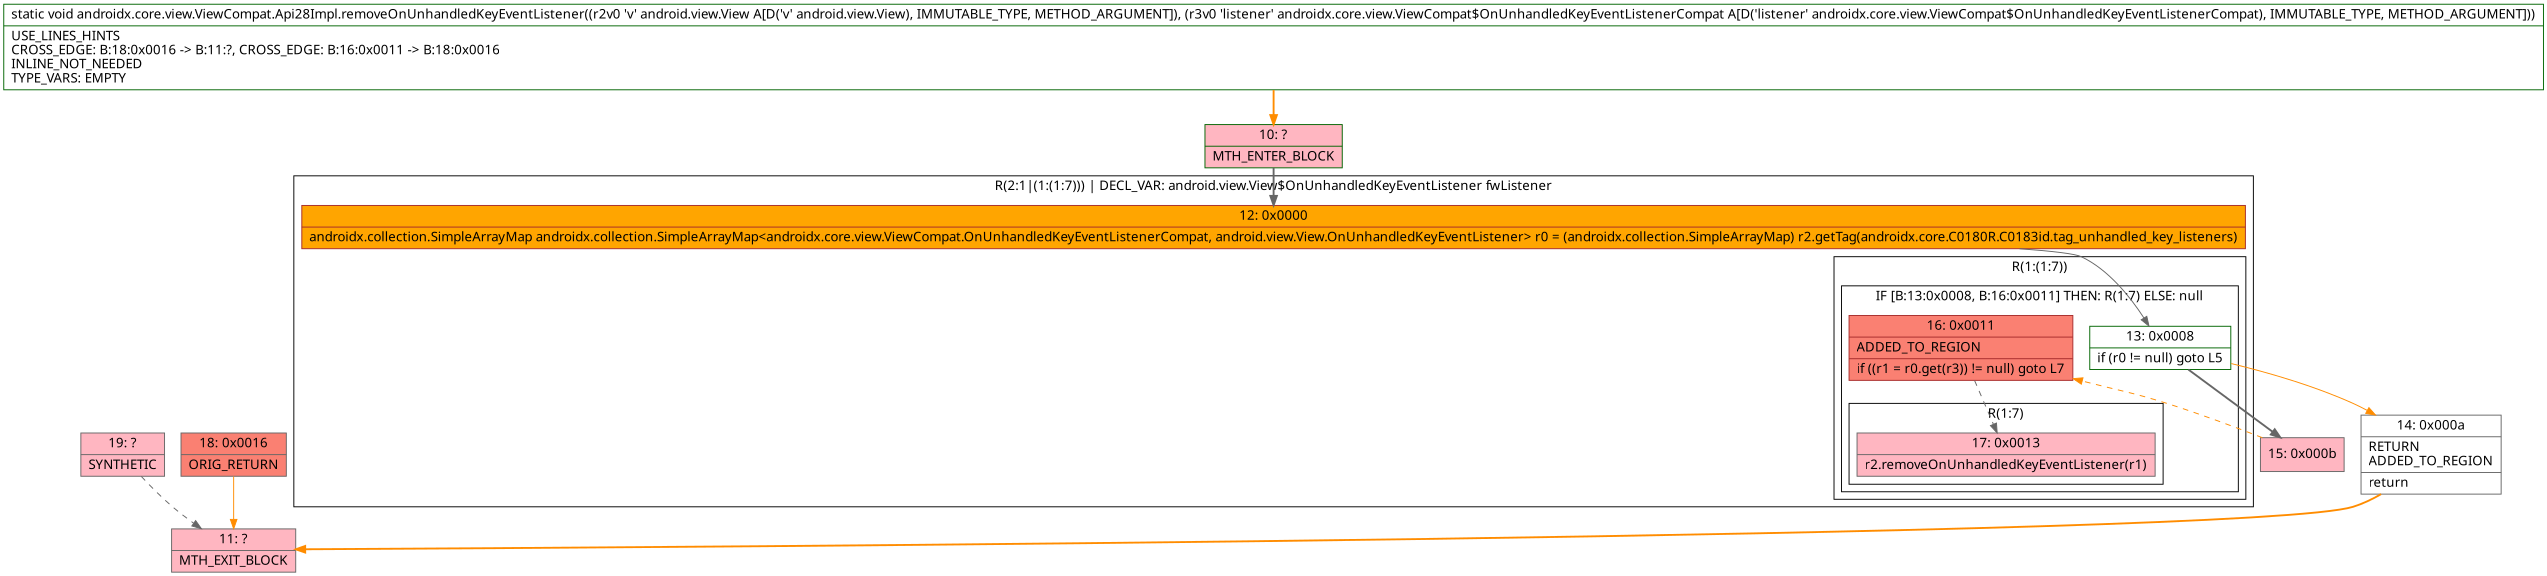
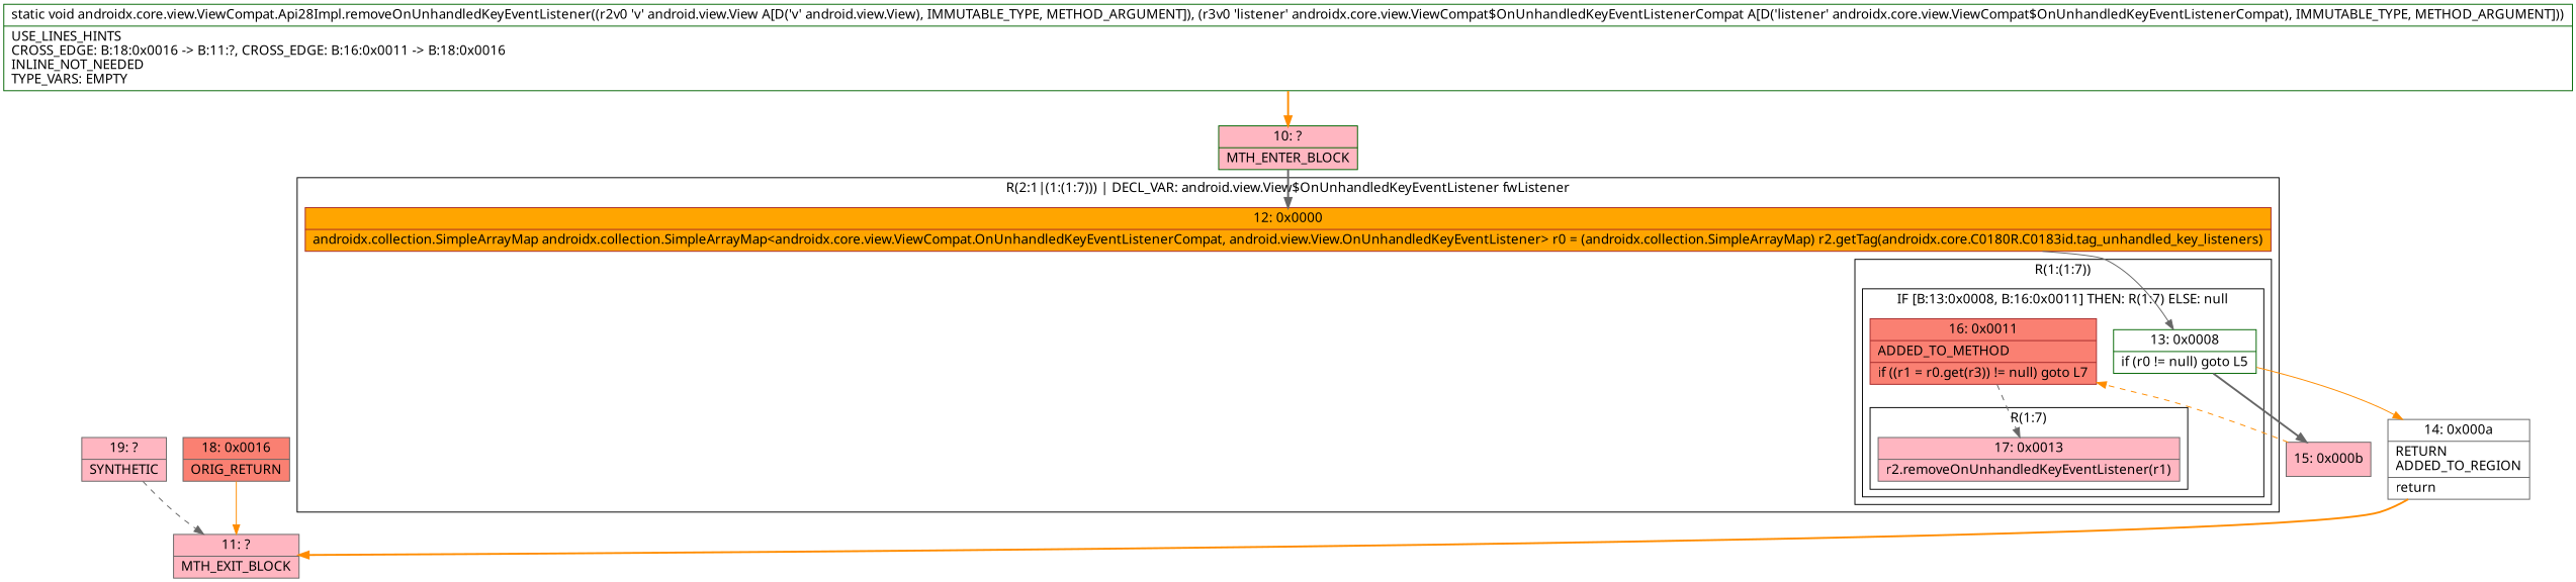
  digraph {
    fontname="Noto Sans"
    node [color=gray40 fillcolor=lightpink fontname="Noto Sans" shape=record style=filled]
    edge [color=darkorange fontname="Noto Sans" style=bold]
    n1 [label="{17\:\ 0x0013|r2.removeOnUnhandledKeyEventListener(r1)\l}"]
    n2 [color=darkgreen fillcolor=white label="{13\:\ 0x0008|if (r0 != null) goto L5\l}"]
-   n3 [color=brown fillcolor=salmon label="{16\:\ 0x0011|ADDED_TO_REGION\l|if ((r1 = r0.get(r3)) != null) goto L7\l}"]
+   n3 [color=brown fillcolor=salmon label="{16\:\ 0x0011|ADDED_TO_METHOD\l|if ((r1 = r0.get(r3)) != null) goto L7\l}"]
    n4 [color=brown fillcolor=orange label="{12\:\ 0x0000|androidx.collection.SimpleArrayMap androidx.collection.SimpleArrayMap\<androidx.core.view.ViewCompat.OnUnhandledKeyEventListenerCompat, android.view.View.OnUnhandledKeyEventListener\> r0 = (androidx.collection.SimpleArrayMap) r2.getTag(androidx.core.C0180R.C0183id.tag_unhandled_key_listeners)\l}"]
    n5 [fillcolor=white label="{14\:\ 0x000a|RETURN\lADDED_TO_REGION\l|return\l}"]
    n6 [label="{15\:\ 0x000b}"]
    n7 [label="{11\:\ ?|MTH_EXIT_BLOCK\l}"]
    n8 [label="{19\:\ ?|SYNTHETIC\l}"]
    n9 [fillcolor=salmon label="{18\:\ 0x0016|ORIG_RETURN\l}"]
    n10 [color=darkgreen label="{10\:\ ?|MTH_ENTER_BLOCK\l}"]
    n11 [color=darkgreen fillcolor=white label="{static void androidx.core.view.ViewCompat.Api28Impl.removeOnUnhandledKeyEventListener((r2v0 'v' android.view.View A[D('v' android.view.View), IMMUTABLE_TYPE, METHOD_ARGUMENT]), (r3v0 'listener' androidx.core.view.ViewCompat$OnUnhandledKeyEventListenerCompat A[D('listener' androidx.core.view.ViewCompat$OnUnhandledKeyEventListenerCompat), IMMUTABLE_TYPE, METHOD_ARGUMENT]))  | USE_LINES_HINTS\lCROSS_EDGE: B:18:0x0016 \-\> B:11:?, CROSS_EDGE: B:16:0x0011 \-\> B:18:0x0016\lINLINE_NOT_NEEDED\lTYPE_VARS: EMPTY\l}"]
    subgraph cluster_1 {
      label="R(2:1|(1:(1:7))) | DECL_VAR: android.view.View$OnUnhandledKeyEventListener fwListener\l"
      n4
      subgraph cluster_2 {
        label="R(1:(1:7))"
        subgraph cluster_3 {
          label="IF [B:13:0x0008, B:16:0x0011] THEN: R(1:7) ELSE: null"
          n2
          n3
          subgraph cluster_4 {
            label="R(1:7)"
            n1
          }
        }
      }
    }
    n2 -> n5 [style=solid]
    n2 -> n6 [color=gray40]
    n3 -> n1 [color=gray40 style=dashed]
    n4 -> n2 [color=gray40 style=solid]
    n5 -> n7
    n6 -> n3 [style=dashed]
    n8 -> n7 [color=gray40 style=dashed]
    n9 -> n7 [style=solid]
    n10 -> n4 [color=gray40]
    n11 -> n10
  }
